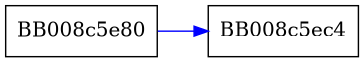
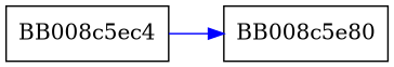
  digraph {
    splines=ortho
    rankdir=LR
    node [shape=box]
    BB008c5e80
    BB008c5ec4
-   BB008c5e80 -> BB008c5ec4 [color=blue]
+   BB008c5ec4 -> BB008c5e80 [color=blue]
  }
